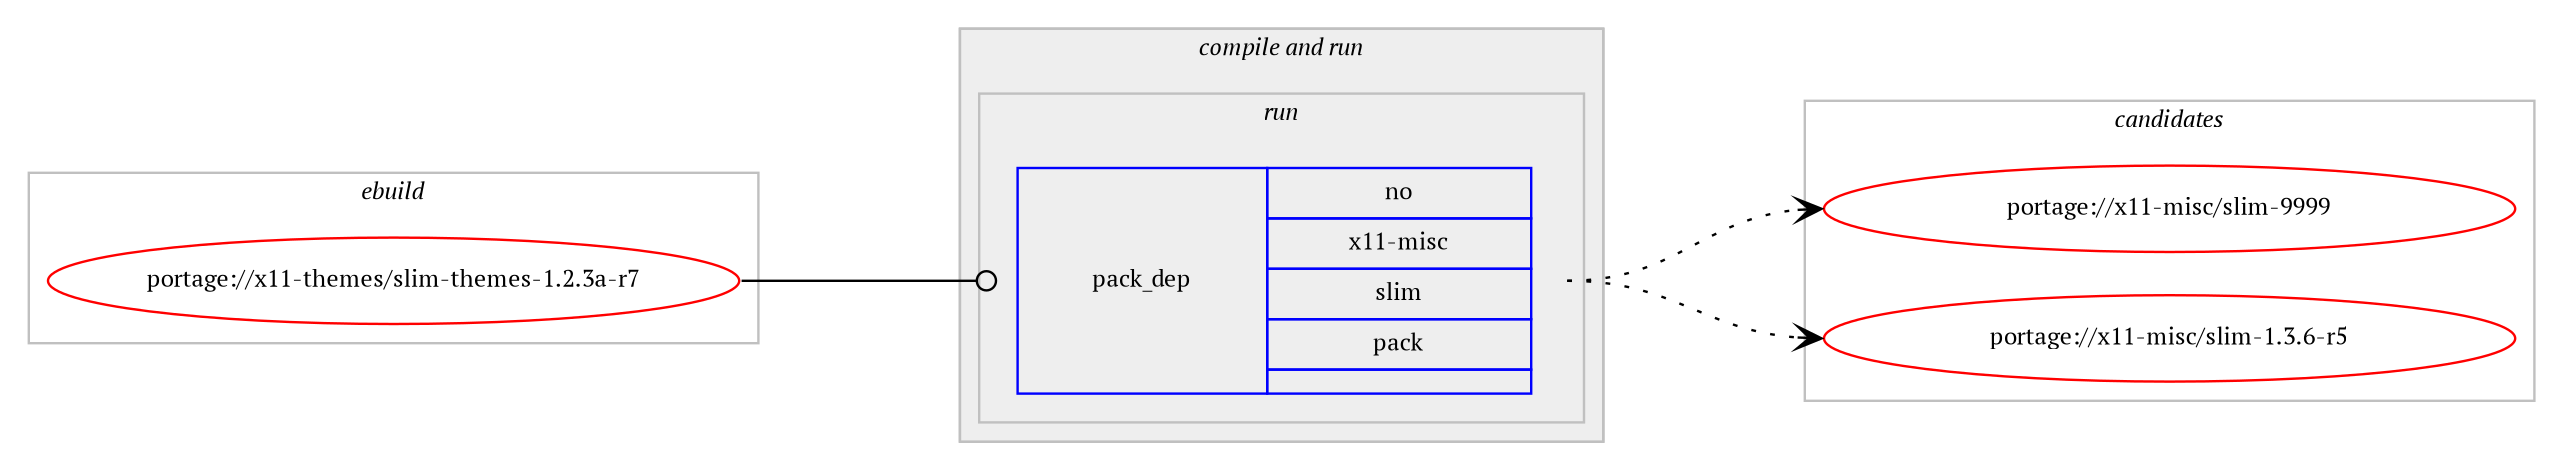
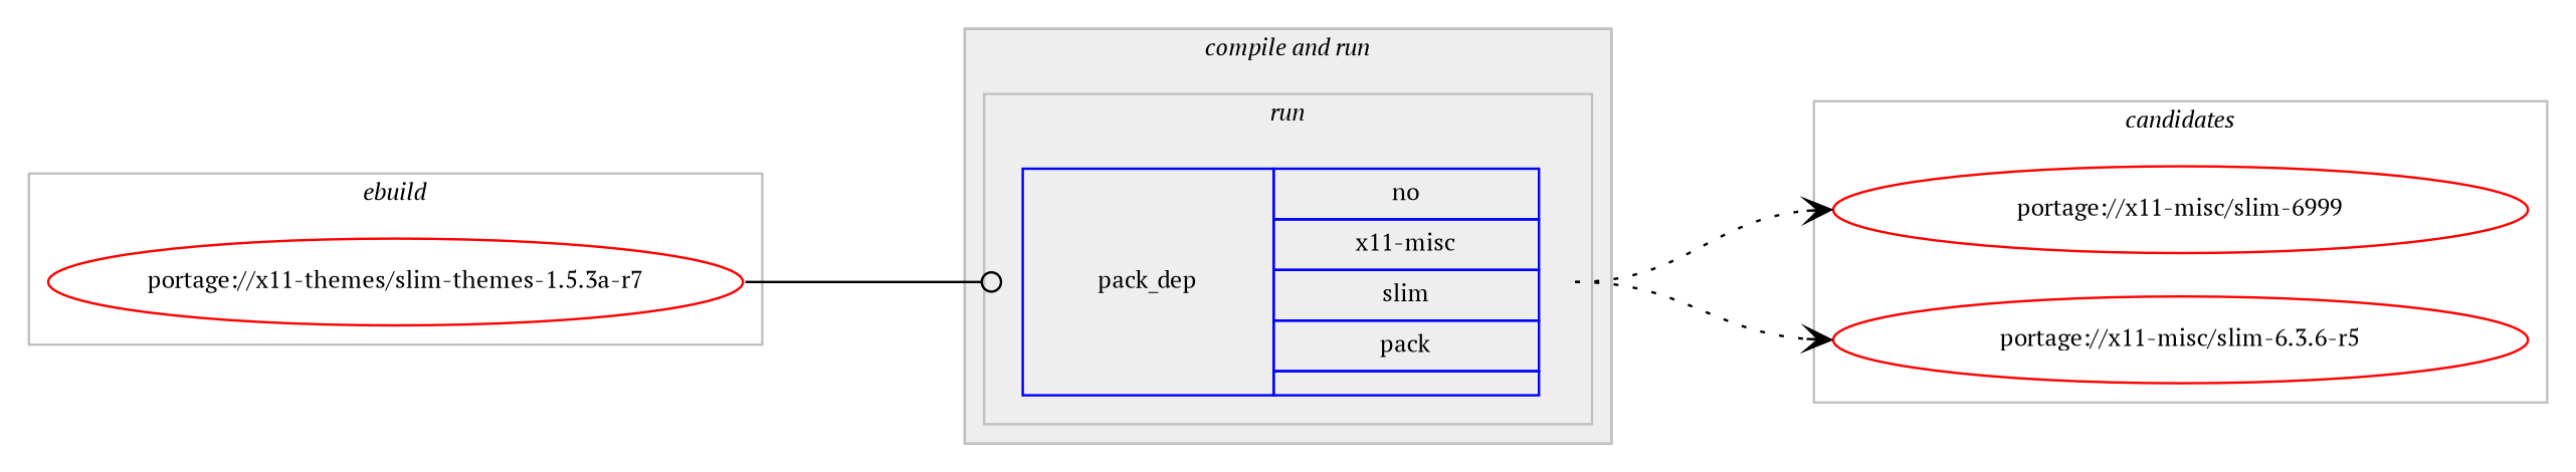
  digraph {
    compound=true
    concentrate=true
    fontname="PT Serif"
    fontsize=10
    newrank=true
    rankdir=LR
    ranksep=1.5
    node [color=red fontname="PT Serif" fontsize=10]
    edge [arrowhead=vee fontname="PT Serif" headport=w style=dotted tailport=e weight=100]
-   n1 [label="portage://x11-themes/slim-themes-1.2.3a-r7" width=4]
+   n1 [label="portage://x11-themes/slim-themes-1.5.3a-r7" width=4]
    n2 [color=blue label=<<TABLE BORDER="0" CELLBORDER="1" CELLSPACING="0" CELLPADDING="4" WIDTH="220"><TR><TD ROWSPAN="6" CELLPADDING="30">pack_dep</TD></TR><TR><TD WIDTH="110">no</TD></TR><TR><TD>x11-misc</TD></TR><TR><TD>slim</TD></TR><TR><TD>pack</TD></TR><TR><TD></TD></TR></TABLE>> shape=none]
-   n3 [label="portage://x11-misc/slim-9999" width=4]
-   n4 [label="portage://x11-misc/slim-1.3.6-r5" width=4]
+   n3 [label="portage://x11-misc/slim-6999" width=4]
+   n4 [label="portage://x11-misc/slim-6.3.6-r5" width=4]
    subgraph cluster_1 {
      color=gray
      label=<<i>ebuild</i>>
      rank=same
      n1
    }
    subgraph cluster_2 {
      color=gray
      label=<<i>dependencies</i>>
      subgraph cluster_3 {
        color=gray
        fillcolor="#eeeeee"
        label=<<i>compile</i>>
        style=filled
      }
      subgraph cluster_4 {
        color=gray
        fillcolor="#eeeeee"
        label=<<i>compile and run</i>>
        style=filled
      }
      subgraph cluster_5 {
        color=gray
        fillcolor="#eeeeee"
        label=<<i>run</i>>
        style=filled
        subgraph sub_6 {
          color=gray
          fillcolor="#eeeeee"
          label=<<i>run</i>>
          style=filled
          n2
        }
      }
    }
    subgraph cluster_7 {
      color=gray
      label=<<i>candidates</i>>
      rank=same
      subgraph sub_8 {
        color=black
        label=<<i>candidates</i>>
        nodesep=1
        rank=same
        n3
        n4
      }
    }
    n1 -> n2 [arrowhead=odot style=solid weight=20]
    n2 -> n3
    n2 -> n4
  }
